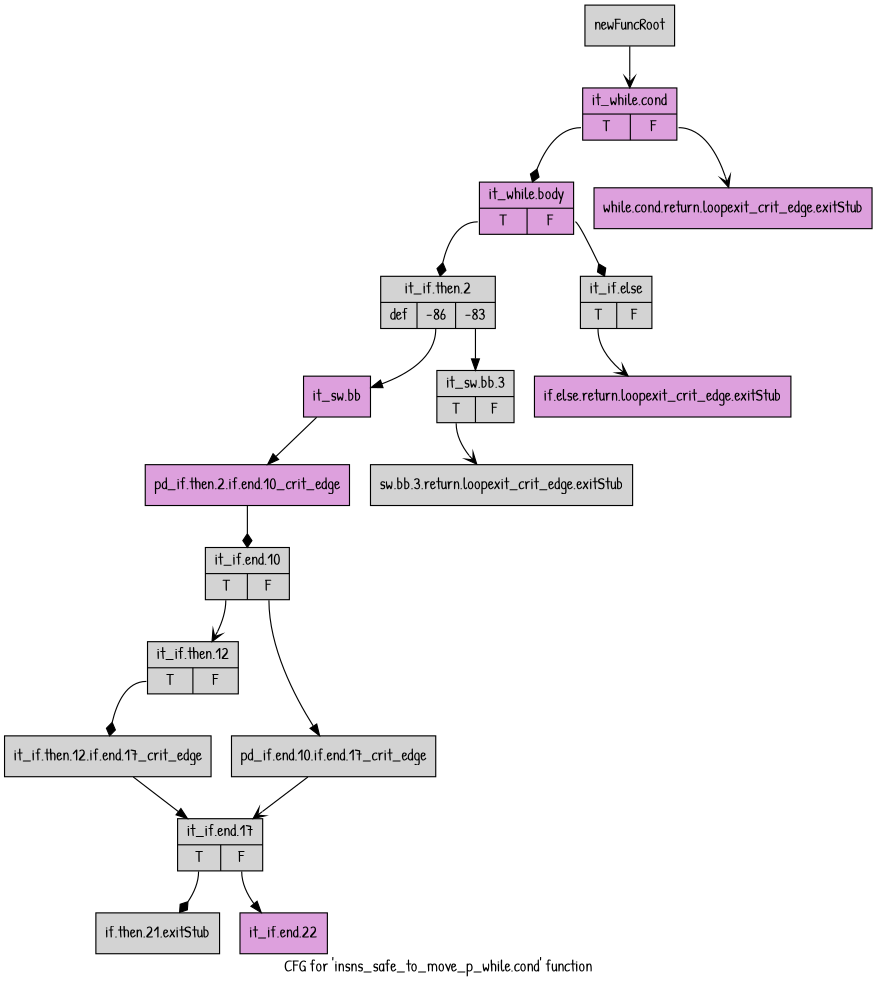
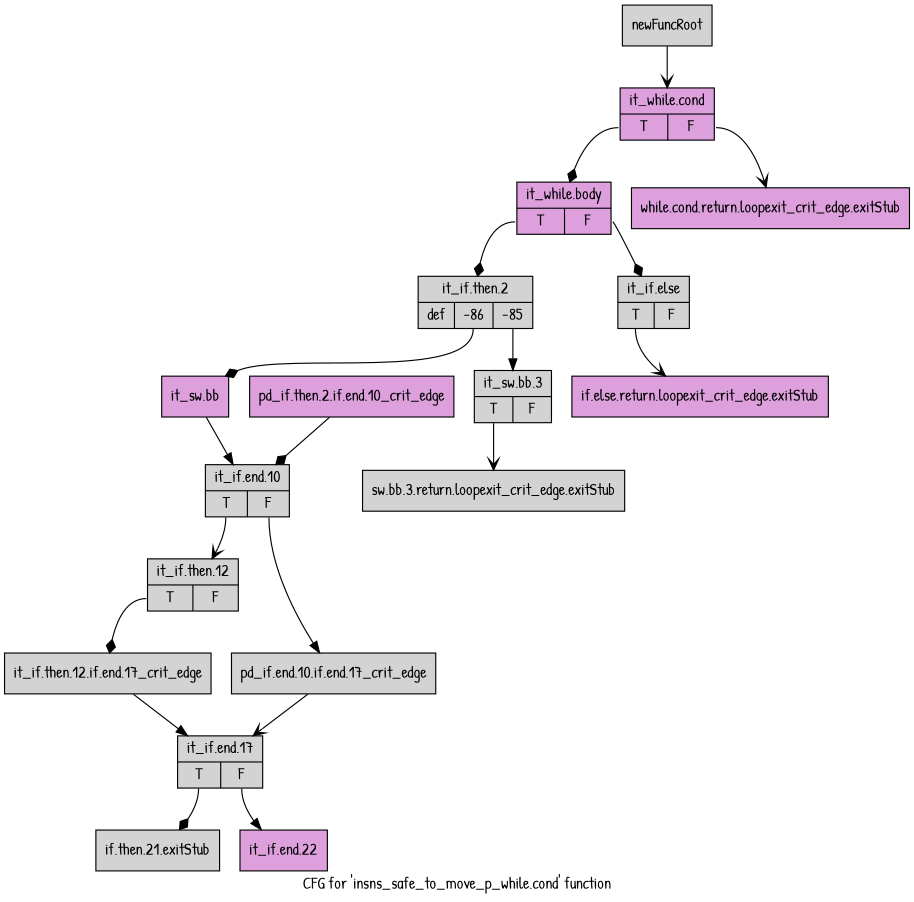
  digraph {
    fontname="Patrick Hand"
    label="CFG for 'insns_safe_to_move_p_while.cond' function"
    node [fillcolor=lightgrey fontname="Patrick Hand" shape=record style=filled]
    edge [arrowhead=vee fontname="Patrick Hand" tailport=s0]
    n1 [label="{newFuncRoot}"]
    n2 [fillcolor=plum label="{it_while.cond|{<s0>T|<s1>F}}"]
    n3 [fillcolor=plum label="{while.cond.return.loopexit_crit_edge.exitStub}"]
    n4 [fillcolor=plum label="{it_while.body|{<s0>T|<s1>F}}"]
-   n5 [label="{it_if.then.2|{<s0>def|<s1>-86|<s2>-83}}"]
+   n5 [label="{it_if.then.2|{<s0>def|<s1>-86|<s2>-85}}"]
    n6 [label="{it_if.else|{<s0>T|<s1>F}}"]
    n7 [fillcolor=plum label="{if.else.return.loopexit_crit_edge.exitStub}"]
    n8 [label="{sw.bb.3.return.loopexit_crit_edge.exitStub}"]
    n9 [label="{if.then.21.exitStub}"]
    n10 [fillcolor=plum label="{it_sw.bb}"]
    n11 [label="{it_sw.bb.3|{<s0>T|<s1>F}}"]
    n12 [fillcolor=plum label="{pd_if.then.2.if.end.10_crit_edge}"]
    n13 [label="{it_if.end.10|{<s0>T|<s1>F}}"]
    n14 [label="{it_if.then.12|{<s0>T|<s1>F}}"]
    n15 [label="{pd_if.end.10.if.end.17_crit_edge}"]
    n16 [label="{it_if.then.12.if.end.17_crit_edge}"]
    n17 [label="{it_if.end.17|{<s0>T|<s1>F}}"]
    n18 [fillcolor=plum label="{it_if.end.22}"]
    n1 -> n2 [tailport=""]
    n2 -> n3 [tailport=s1]
    n2 -> n4 [arrowhead=diamond]
    n4 -> n5 [arrowhead=diamond]
    n4 -> n6 [arrowhead=diamond tailport=s1]
-   n5 -> n10 [arrowhead=normal tailport=s1]
+   n5 -> n10 [arrowhead=diamond tailport=s1]
    n5 -> n11 [arrowhead=normal tailport=s2]
    n6 -> n7
-   n10 -> n12 [arrowhead=normal tailport=""]
+   n10 -> n13 [arrowhead=normal tailport=""]
    n11 -> n8
    n12 -> n13 [arrowhead=diamond tailport=""]
    n13 -> n14
    n13 -> n15 [arrowhead=normal tailport=s1]
    n14 -> n16 [arrowhead=diamond]
    n15 -> n17 [tailport=""]
    n16 -> n17 [arrowhead=normal tailport=""]
    n17 -> n9 [arrowhead=diamond]
    n17 -> n18 [arrowhead=normal tailport=s1]
  }
